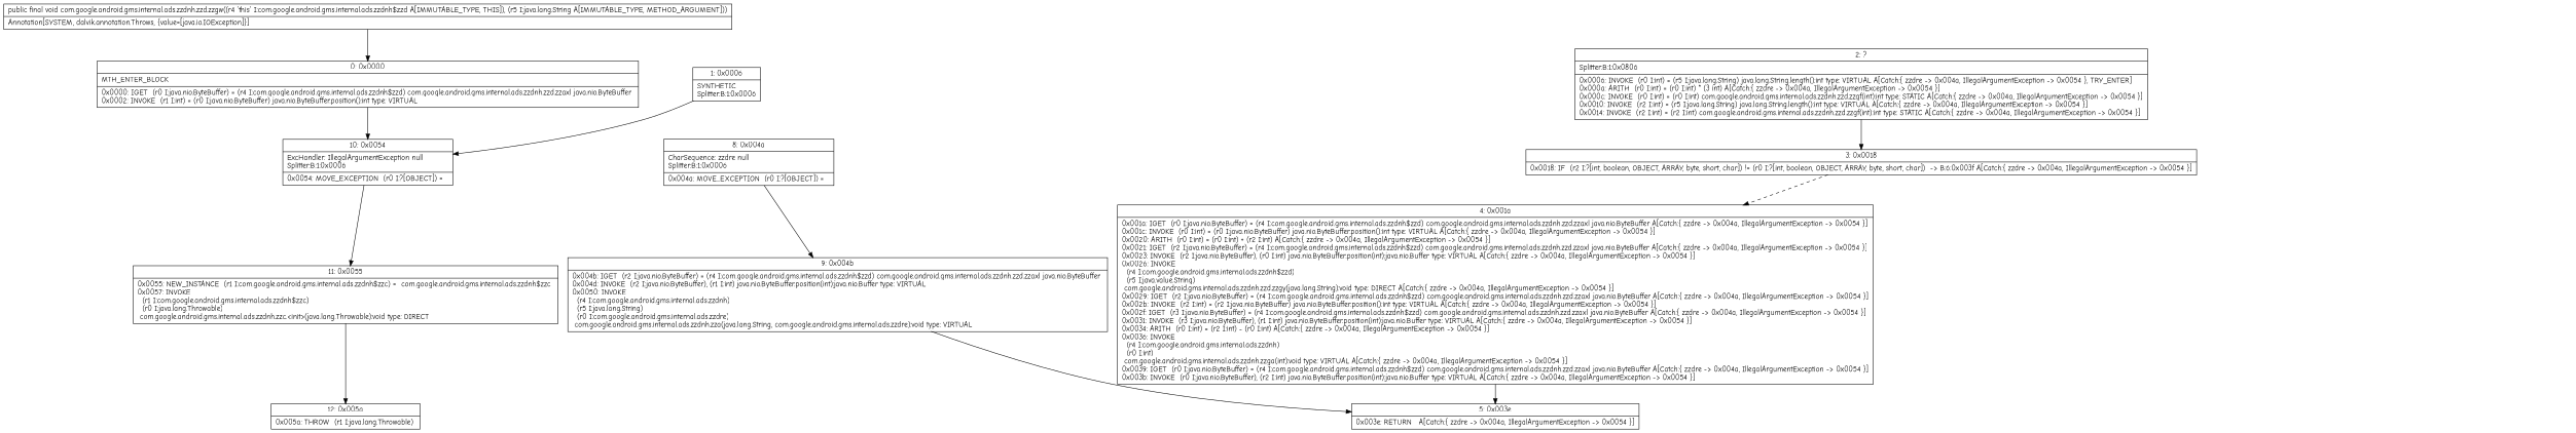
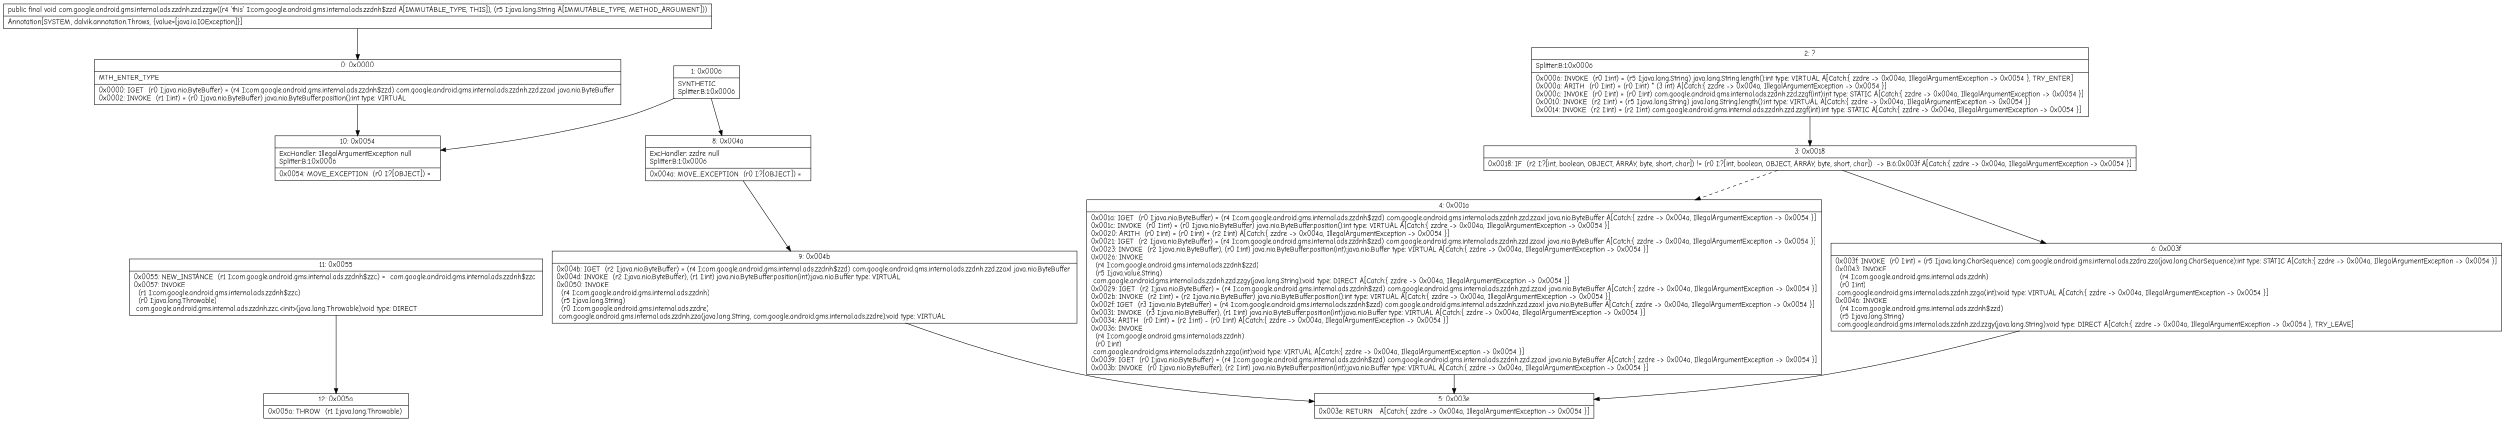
  digraph {
    fontname="Comic Neue"
    node [fontname="Comic Neue" shape=record]
    edge [fontname="Comic Neue"]
-   n1 [label="{0\:\ 0x0000|MTH_ENTER_BLOCK\l|0x0000: IGET  (r0 I:java.nio.ByteBuffer) = (r4 I:com.google.android.gms.internal.ads.zzdnh$zzd) com.google.android.gms.internal.ads.zzdnh.zzd.zzaxl java.nio.ByteBuffer \l0x0002: INVOKE  (r1 I:int) = (r0 I:java.nio.ByteBuffer) java.nio.ByteBuffer.position():int type: VIRTUAL \l}"]
+   n1 [label="{0\:\ 0x0000|MTH_ENTER_TYPE\l|0x0000: IGET  (r0 I:java.nio.ByteBuffer) = (r4 I:com.google.android.gms.internal.ads.zzdnh$zzd) com.google.android.gms.internal.ads.zzdnh.zzd.zzaxl java.nio.ByteBuffer \l0x0002: INVOKE  (r1 I:int) = (r0 I:java.nio.ByteBuffer) java.nio.ByteBuffer.position():int type: VIRTUAL \l}"]
    n2 [label="{10\:\ 0x0054|ExcHandler: IllegalArgumentException null\lSplitter:B:1:0x0006\l|0x0054: MOVE_EXCEPTION  (r0 I:?[OBJECT]) =  \l}"]
    n3 [label="{1\:\ 0x0006|SYNTHETIC\lSplitter:B:1:0x0006\l}"]
-   n4 [label="{8\:\ 0x004a|CharSequence: zzdre null\lSplitter:B:1:0x0006\l|0x004a: MOVE_EXCEPTION  (r0 I:?[OBJECT]) =  \l}"]
-   n5 [label="{2\:\ ?|Splitter:B:1:0x0806\l|0x0006: INVOKE  (r0 I:int) = (r5 I:java.lang.String) java.lang.String.length():int type: VIRTUAL A[Catch:\{ zzdre \-\> 0x004a, IllegalArgumentException \-\> 0x0054 \}, TRY_ENTER]\l0x000a: ARITH  (r0 I:int) = (r0 I:int) * (3 int) A[Catch:\{ zzdre \-\> 0x004a, IllegalArgumentException \-\> 0x0054 \}]\l0x000c: INVOKE  (r0 I:int) = (r0 I:int) com.google.android.gms.internal.ads.zzdnh.zzd.zzgf(int):int type: STATIC A[Catch:\{ zzdre \-\> 0x004a, IllegalArgumentException \-\> 0x0054 \}]\l0x0010: INVOKE  (r2 I:int) = (r5 I:java.lang.String) java.lang.String.length():int type: VIRTUAL A[Catch:\{ zzdre \-\> 0x004a, IllegalArgumentException \-\> 0x0054 \}]\l0x0014: INVOKE  (r2 I:int) = (r2 I:int) com.google.android.gms.internal.ads.zzdnh.zzd.zzgf(int):int type: STATIC A[Catch:\{ zzdre \-\> 0x004a, IllegalArgumentException \-\> 0x0054 \}]\l}"]
+   n4 [label="{8\:\ 0x004a|ExcHandler: zzdre null\lSplitter:B:1:0x0006\l|0x004a: MOVE_EXCEPTION  (r0 I:?[OBJECT]) =  \l}"]
+   n5 [label="{2\:\ ?|Splitter:B:1:0x0006\l|0x0006: INVOKE  (r0 I:int) = (r5 I:java.lang.String) java.lang.String.length():int type: VIRTUAL A[Catch:\{ zzdre \-\> 0x004a, IllegalArgumentException \-\> 0x0054 \}, TRY_ENTER]\l0x000a: ARITH  (r0 I:int) = (r0 I:int) * (3 int) A[Catch:\{ zzdre \-\> 0x004a, IllegalArgumentException \-\> 0x0054 \}]\l0x000c: INVOKE  (r0 I:int) = (r0 I:int) com.google.android.gms.internal.ads.zzdnh.zzd.zzgf(int):int type: STATIC A[Catch:\{ zzdre \-\> 0x004a, IllegalArgumentException \-\> 0x0054 \}]\l0x0010: INVOKE  (r2 I:int) = (r5 I:java.lang.String) java.lang.String.length():int type: VIRTUAL A[Catch:\{ zzdre \-\> 0x004a, IllegalArgumentException \-\> 0x0054 \}]\l0x0014: INVOKE  (r2 I:int) = (r2 I:int) com.google.android.gms.internal.ads.zzdnh.zzd.zzgf(int):int type: STATIC A[Catch:\{ zzdre \-\> 0x004a, IllegalArgumentException \-\> 0x0054 \}]\l}"]
    n6 [label="{3\:\ 0x0018|0x0018: IF  (r2 I:?[int, boolean, OBJECT, ARRAY, byte, short, char]) != (r0 I:?[int, boolean, OBJECT, ARRAY, byte, short, char])  \-\> B:6:0x003f A[Catch:\{ zzdre \-\> 0x004a, IllegalArgumentException \-\> 0x0054 \}]\l}"]
    n7 [label="{9\:\ 0x004b|0x004b: IGET  (r2 I:java.nio.ByteBuffer) = (r4 I:com.google.android.gms.internal.ads.zzdnh$zzd) com.google.android.gms.internal.ads.zzdnh.zzd.zzaxl java.nio.ByteBuffer \l0x004d: INVOKE  (r2 I:java.nio.ByteBuffer), (r1 I:int) java.nio.ByteBuffer.position(int):java.nio.Buffer type: VIRTUAL \l0x0050: INVOKE  \l  (r4 I:com.google.android.gms.internal.ads.zzdnh)\l  (r5 I:java.lang.String)\l  (r0 I:com.google.android.gms.internal.ads.zzdre)\l com.google.android.gms.internal.ads.zzdnh.zza(java.lang.String, com.google.android.gms.internal.ads.zzdre):void type: VIRTUAL \l}"]
    n8 [label="{11\:\ 0x0055|0x0055: NEW_INSTANCE  (r1 I:com.google.android.gms.internal.ads.zzdnh$zzc) =  com.google.android.gms.internal.ads.zzdnh$zzc \l0x0057: INVOKE  \l  (r1 I:com.google.android.gms.internal.ads.zzdnh$zzc)\l  (r0 I:java.lang.Throwable)\l com.google.android.gms.internal.ads.zzdnh.zzc.\<init\>(java.lang.Throwable):void type: DIRECT \l}"]
    n9 [label="{4\:\ 0x001a|0x001a: IGET  (r0 I:java.nio.ByteBuffer) = (r4 I:com.google.android.gms.internal.ads.zzdnh$zzd) com.google.android.gms.internal.ads.zzdnh.zzd.zzaxl java.nio.ByteBuffer A[Catch:\{ zzdre \-\> 0x004a, IllegalArgumentException \-\> 0x0054 \}]\l0x001c: INVOKE  (r0 I:int) = (r0 I:java.nio.ByteBuffer) java.nio.ByteBuffer.position():int type: VIRTUAL A[Catch:\{ zzdre \-\> 0x004a, IllegalArgumentException \-\> 0x0054 \}]\l0x0020: ARITH  (r0 I:int) = (r0 I:int) + (r2 I:int) A[Catch:\{ zzdre \-\> 0x004a, IllegalArgumentException \-\> 0x0054 \}]\l0x0021: IGET  (r2 I:java.nio.ByteBuffer) = (r4 I:com.google.android.gms.internal.ads.zzdnh$zzd) com.google.android.gms.internal.ads.zzdnh.zzd.zzaxl java.nio.ByteBuffer A[Catch:\{ zzdre \-\> 0x004a, IllegalArgumentException \-\> 0x0054 \}]\l0x0023: INVOKE  (r2 I:java.nio.ByteBuffer), (r0 I:int) java.nio.ByteBuffer.position(int):java.nio.Buffer type: VIRTUAL A[Catch:\{ zzdre \-\> 0x004a, IllegalArgumentException \-\> 0x0054 \}]\l0x0026: INVOKE  \l  (r4 I:com.google.android.gms.internal.ads.zzdnh$zzd)\l  (r5 I:java.value.String)\l com.google.android.gms.internal.ads.zzdnh.zzd.zzgy(java.lang.String):void type: DIRECT A[Catch:\{ zzdre \-\> 0x004a, IllegalArgumentException \-\> 0x0054 \}]\l0x0029: IGET  (r2 I:java.nio.ByteBuffer) = (r4 I:com.google.android.gms.internal.ads.zzdnh$zzd) com.google.android.gms.internal.ads.zzdnh.zzd.zzaxl java.nio.ByteBuffer A[Catch:\{ zzdre \-\> 0x004a, IllegalArgumentException \-\> 0x0054 \}]\l0x002b: INVOKE  (r2 I:int) = (r2 I:java.nio.ByteBuffer) java.nio.ByteBuffer.position():int type: VIRTUAL A[Catch:\{ zzdre \-\> 0x004a, IllegalArgumentException \-\> 0x0054 \}]\l0x002f: IGET  (r3 I:java.nio.ByteBuffer) = (r4 I:com.google.android.gms.internal.ads.zzdnh$zzd) com.google.android.gms.internal.ads.zzdnh.zzd.zzaxl java.nio.ByteBuffer A[Catch:\{ zzdre \-\> 0x004a, IllegalArgumentException \-\> 0x0054 \}]\l0x0031: INVOKE  (r3 I:java.nio.ByteBuffer), (r1 I:int) java.nio.ByteBuffer.position(int):java.nio.Buffer type: VIRTUAL A[Catch:\{ zzdre \-\> 0x004a, IllegalArgumentException \-\> 0x0054 \}]\l0x0034: ARITH  (r0 I:int) = (r2 I:int) \- (r0 I:int) A[Catch:\{ zzdre \-\> 0x004a, IllegalArgumentException \-\> 0x0054 \}]\l0x0036: INVOKE  \l  (r4 I:com.google.android.gms.internal.ads.zzdnh)\l  (r0 I:int)\l com.google.android.gms.internal.ads.zzdnh.zzga(int):void type: VIRTUAL A[Catch:\{ zzdre \-\> 0x004a, IllegalArgumentException \-\> 0x0054 \}]\l0x0039: IGET  (r0 I:java.nio.ByteBuffer) = (r4 I:com.google.android.gms.internal.ads.zzdnh$zzd) com.google.android.gms.internal.ads.zzdnh.zzd.zzaxl java.nio.ByteBuffer A[Catch:\{ zzdre \-\> 0x004a, IllegalArgumentException \-\> 0x0054 \}]\l0x003b: INVOKE  (r0 I:java.nio.ByteBuffer), (r2 I:int) java.nio.ByteBuffer.position(int):java.nio.Buffer type: VIRTUAL A[Catch:\{ zzdre \-\> 0x004a, IllegalArgumentException \-\> 0x0054 \}]\l}"]
+   n10 [label="{6\:\ 0x003f|0x003f: INVOKE  (r0 I:int) = (r5 I:java.lang.CharSequence) com.google.android.gms.internal.ads.zzdra.zza(java.lang.CharSequence):int type: STATIC A[Catch:\{ zzdre \-\> 0x004a, IllegalArgumentException \-\> 0x0054 \}]\l0x0043: INVOKE  \l  (r4 I:com.google.android.gms.internal.ads.zzdnh)\l  (r0 I:int)\l com.google.android.gms.internal.ads.zzdnh.zzga(int):void type: VIRTUAL A[Catch:\{ zzdre \-\> 0x004a, IllegalArgumentException \-\> 0x0054 \}]\l0x0046: INVOKE  \l  (r4 I:com.google.android.gms.internal.ads.zzdnh$zzd)\l  (r5 I:java.lang.String)\l com.google.android.gms.internal.ads.zzdnh.zzd.zzgy(java.lang.String):void type: DIRECT A[Catch:\{ zzdre \-\> 0x004a, IllegalArgumentException \-\> 0x0054 \}, TRY_LEAVE]\l}"]
    n11 [label="{5\:\ 0x003e|0x003e: RETURN   A[Catch:\{ zzdre \-\> 0x004a, IllegalArgumentException \-\> 0x0054 \}]\l}"]
    n12 [label="{12\:\ 0x005a|0x005a: THROW  (r1 I:java.lang.Throwable) \l}"]
    n13 [label="{public final void com.google.android.gms.internal.ads.zzdnh.zzd.zzgw((r4 'this' I:com.google.android.gms.internal.ads.zzdnh$zzd A[IMMUTABLE_TYPE, THIS]), (r5 I:java.lang.String A[IMMUTABLE_TYPE, METHOD_ARGUMENT]))  | Annotation[SYSTEM, dalvik.annotation.Throws, \{value=[java.io.IOException]\}]\l}"]
    n1 -> n2
-   n2 -> n8
    n3 -> n2
+   n3 -> n4
    n4 -> n7
    n5 -> n6
    n6 -> n9 [style=dashed]
+   n6 -> n10
    n7 -> n11
    n8 -> n12
    n9 -> n11
+   n10 -> n11
    n13 -> n1
  }
